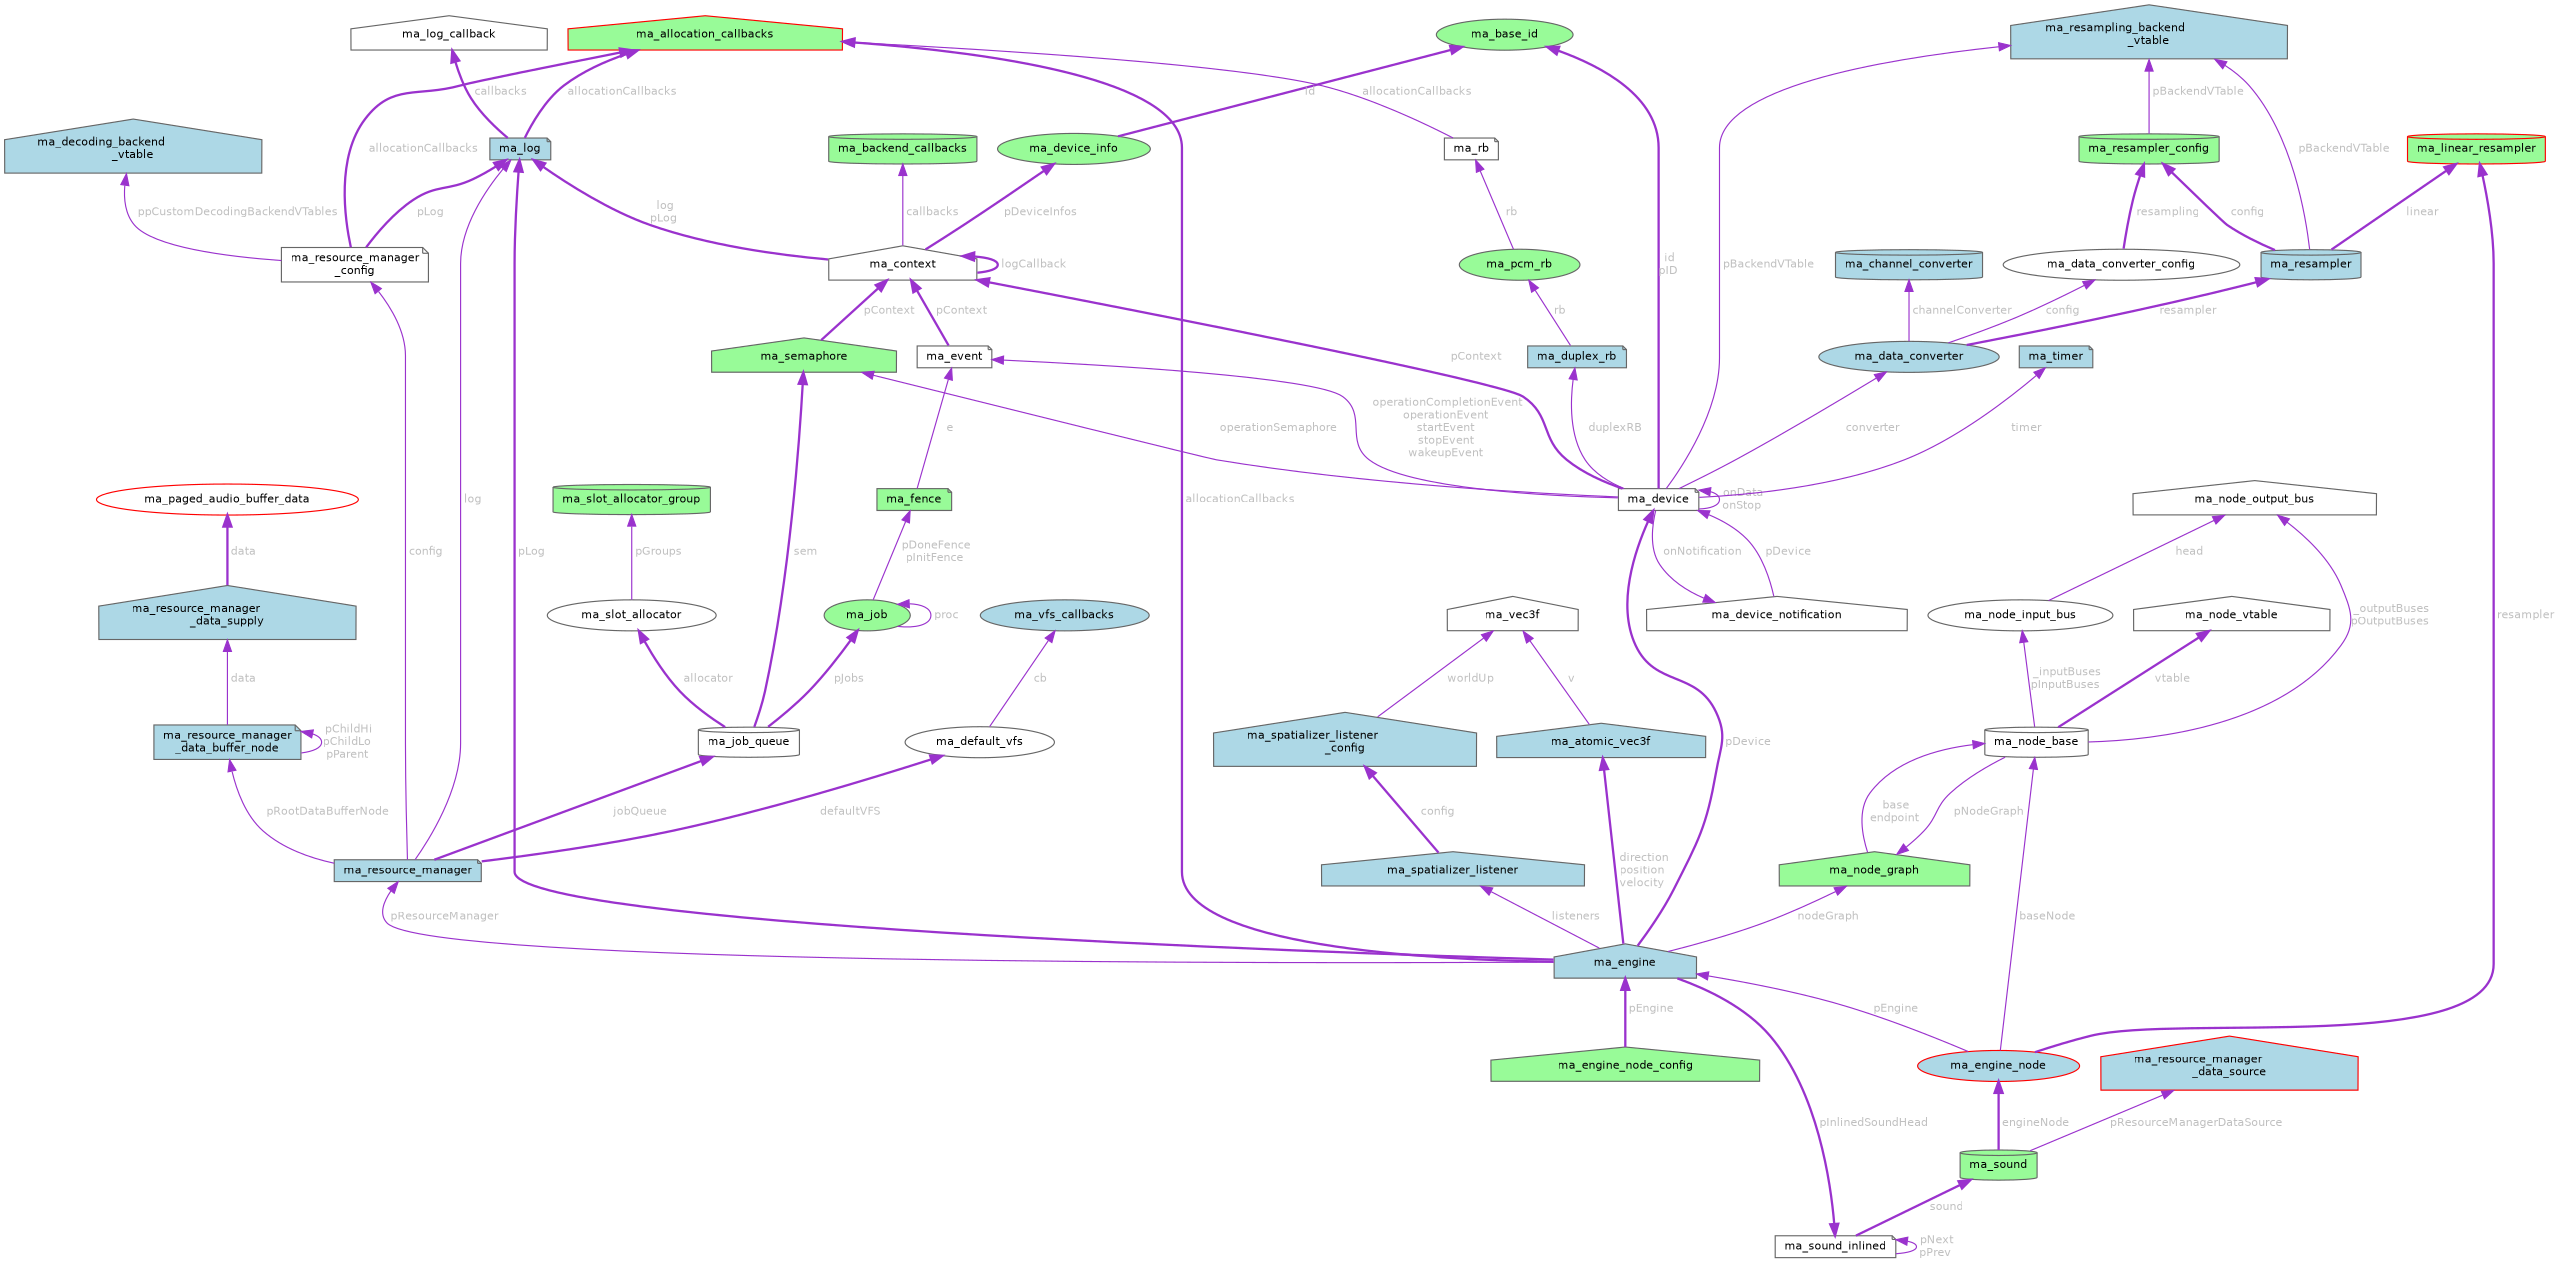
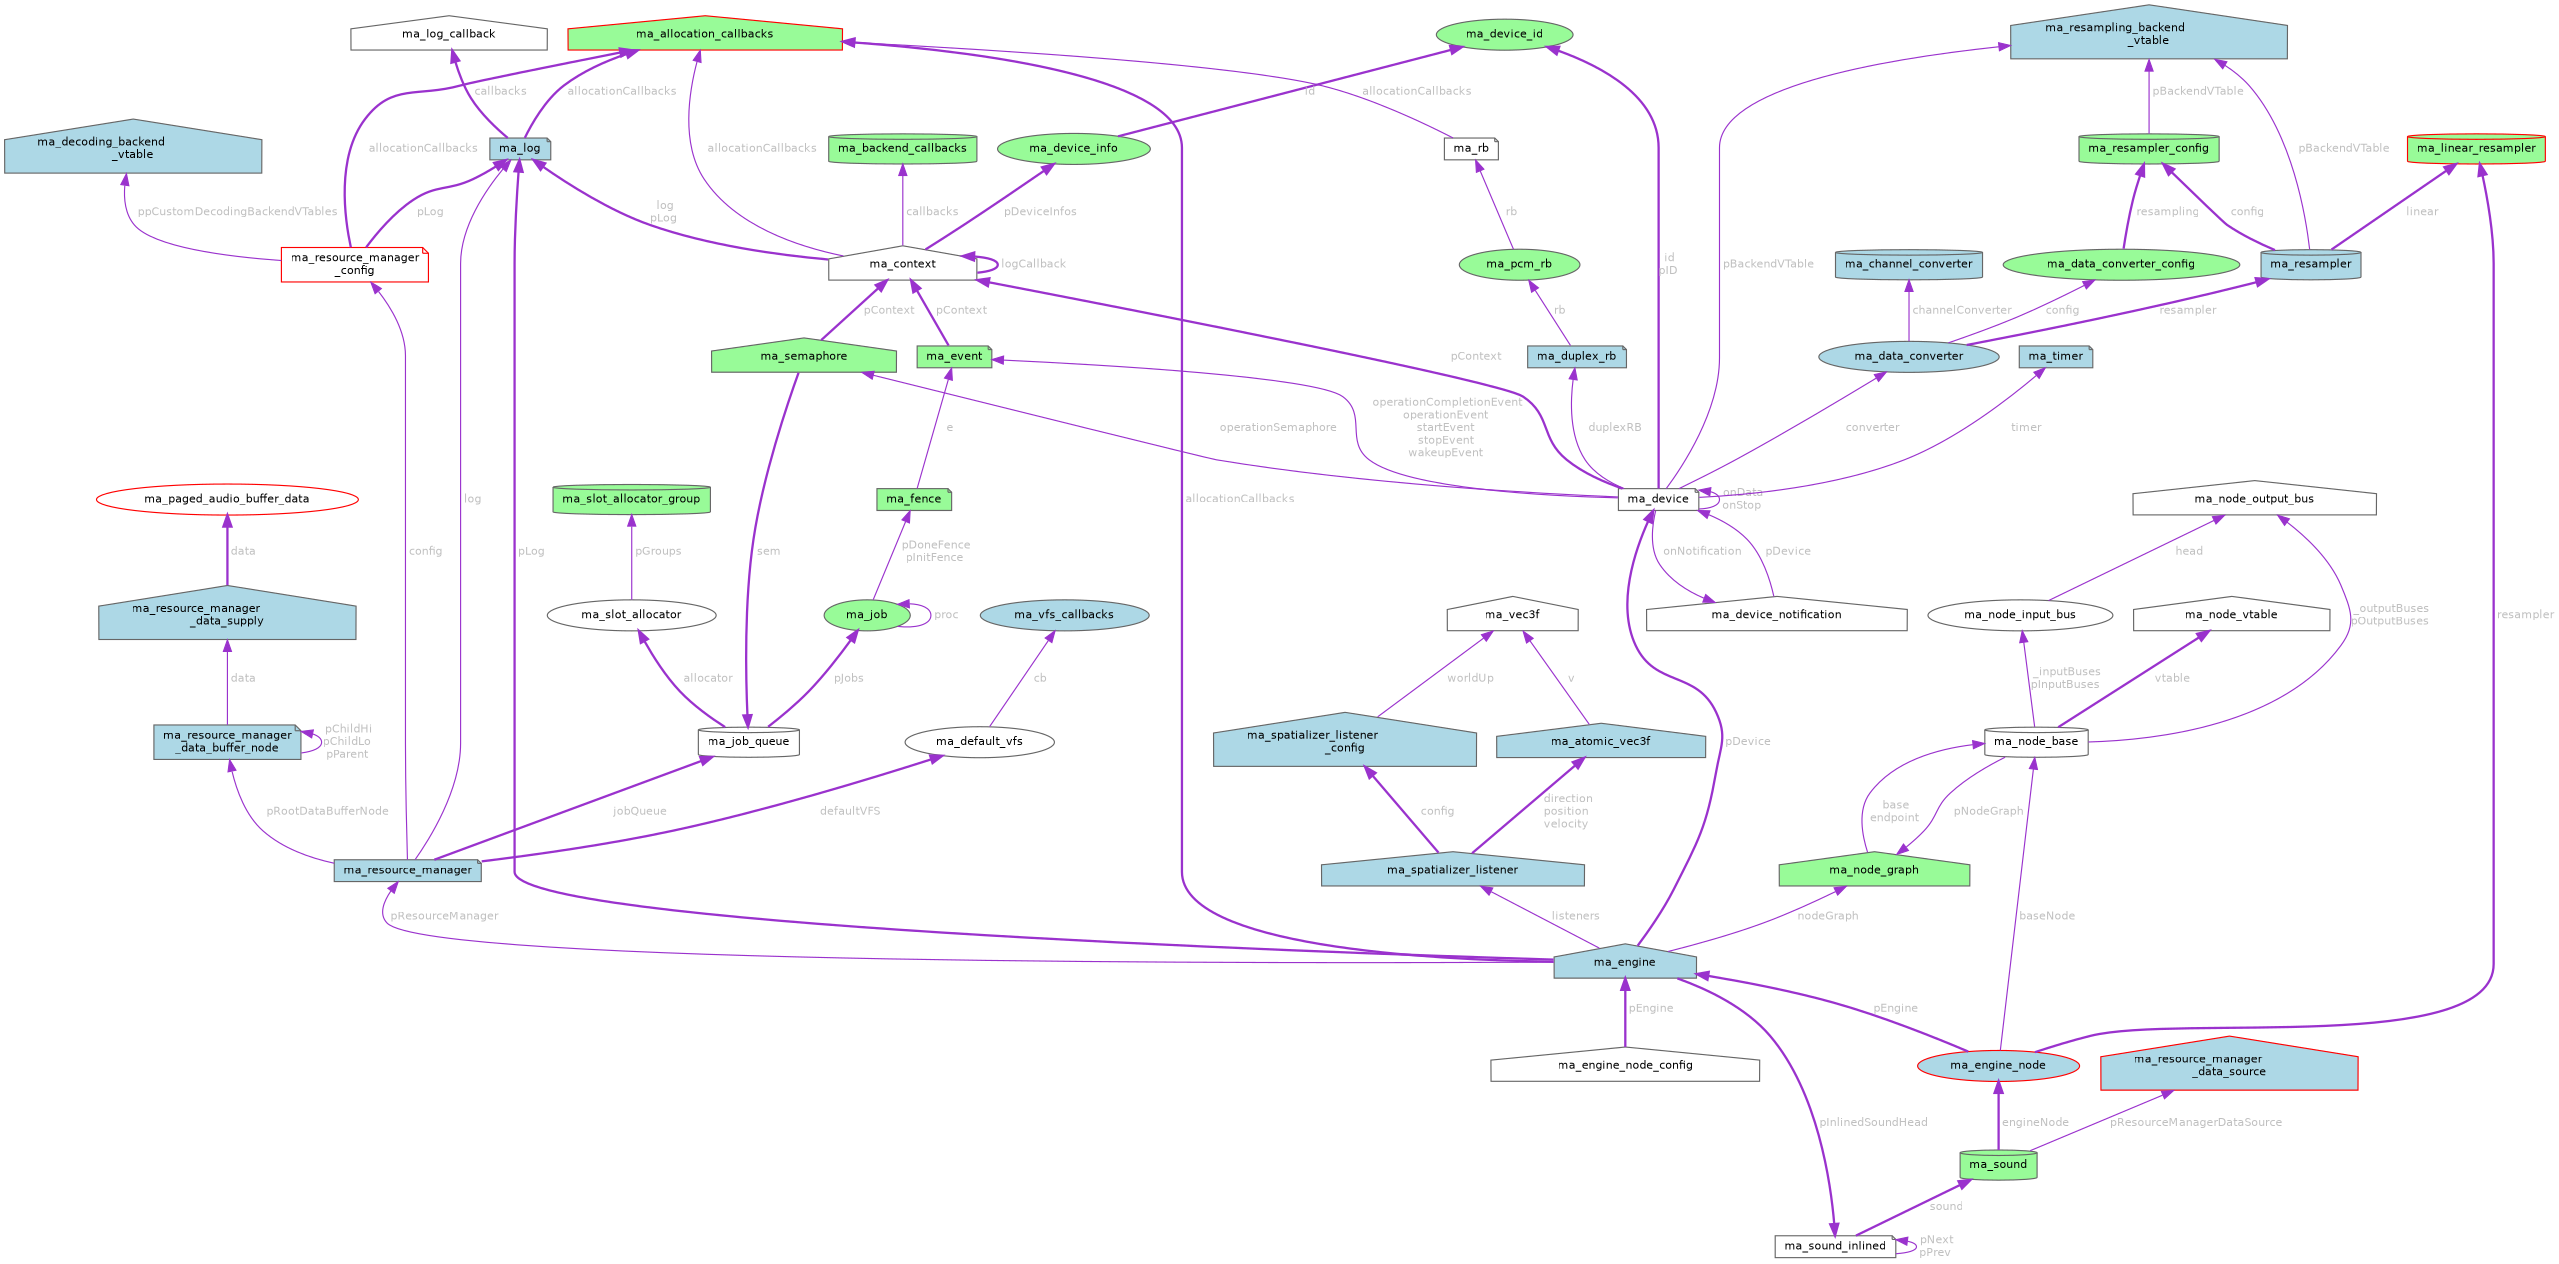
  digraph {
    rankdir=TB
    node [color=gray40 fillcolor=lightblue fontname=Helvetica fontsize=10 shape=house style=filled]
    edge [color=darkorchid3 dir=back fontcolor=grey fontname=Helvetica fontsize=10 labelfontname=Helvetica labelfontsize=10 style=solid]
-   n1 [fillcolor=palegreen fontcolor=black height=0.2 label=ma_engine_node_config width=0.4]
+   n1 [fillcolor=white fontcolor=black height=0.2 label=ma_engine_node_config width=0.4]
    n2 [height=0.2 label=ma_engine width=0.4]
    n3 [color=red height=0.2 label=ma_engine_node shape=ellipse width=0.4]
    n4 [fillcolor=palegreen height=0.2 label=ma_sound shape=cylinder width=0.4]
    n5 [fillcolor=palegreen height=0.2 label=ma_node_graph width=0.4]
    n6 [fillcolor=white height=0.2 label=ma_node_base shape=cylinder width=0.4]
    n7 [fillcolor=white height=0.2 label=ma_node_vtable width=0.4]
    n8 [fillcolor=white height=0.2 label=ma_node_input_bus shape=ellipse width=0.4]
    n9 [fillcolor=white height=0.2 label=ma_node_output_bus width=0.4]
    n10 [height=0.2 label=ma_resource_manager shape=note width=0.4]
-   n11 [fillcolor=white height=0.2 label="ma_resource_manager\l_config" shape=note width=0.4]
+   n11 [color=red fillcolor=white height=0.2 label="ma_resource_manager\l_config" shape=note width=0.4]
    n12 [color=red fillcolor=palegreen height=0.2 label=ma_allocation_callbacks width=0.4]
    n13 [height=0.2 label=ma_log shape=note width=0.4]
    n14 [fillcolor=white height=0.2 label=ma_context width=0.4]
    n15 [fillcolor=white height=0.2 label=ma_rb shape=note width=0.4]
    n16 [fillcolor=palegreen height=0.2 label=ma_semaphore width=0.4]
    n17 [fillcolor=white height=0.2 label=ma_device shape=note width=0.4]
-   n18 [fillcolor=white height=0.2 label=ma_event shape=note width=0.4]
+   n18 [fillcolor=palegreen height=0.2 label=ma_event shape=note width=0.4]
    n19 [fillcolor=white height=0.2 label=ma_default_vfs shape=ellipse width=0.4]
    n20 [fillcolor=palegreen height=0.2 label=ma_pcm_rb shape=ellipse width=0.4]
    n21 [fillcolor=white height=0.2 label=ma_log_callback width=0.4]
    n22 [height=0.2 label="ma_decoding_backend\l_vtable" width=0.4]
    n23 [height=0.2 label="ma_resource_manager\l_data_buffer_node" shape=note width=0.4]
    n24 [height=0.2 label="ma_resource_manager\l_data_supply" width=0.4]
    n25 [color=red fillcolor=white height=0.2 label=ma_paged_audio_buffer_data shape=ellipse width=0.4]
    n26 [fillcolor=white height=0.2 label=ma_job_queue shape=cylinder width=0.4]
    n27 [fillcolor=white height=0.2 label=ma_device_notification width=0.4]
    n28 [fillcolor=palegreen height=0.2 label=ma_fence shape=note width=0.4]
    n29 [fillcolor=palegreen height=0.2 label=ma_backend_callbacks shape=cylinder width=0.4]
    n30 [fillcolor=palegreen height=0.2 label=ma_device_info shape=ellipse width=0.4]
-   n31 [fillcolor=palegreen height=0.2 label=ma_base_id shape=ellipse width=0.4]
+   n31 [fillcolor=palegreen height=0.2 label=ma_device_id shape=ellipse width=0.4]
    n32 [fillcolor=white height=0.2 label=ma_slot_allocator shape=ellipse width=0.4]
    n33 [fillcolor=palegreen height=0.2 label=ma_slot_allocator_group shape=cylinder width=0.4]
    n34 [fillcolor=palegreen height=0.2 label=ma_job shape=ellipse width=0.4]
    n35 [height=0.2 label=ma_vfs_callbacks shape=ellipse width=0.4]
    n36 [height=0.2 label=ma_duplex_rb shape=note width=0.4]
    n37 [height=0.2 label="ma_resampling_backend\l_vtable" width=0.4]
    n38 [height=0.2 label=ma_resampler shape=cylinder width=0.4]
    n39 [fillcolor=palegreen height=0.2 label=ma_resampler_config shape=cylinder width=0.4]
    n40 [height=0.2 label=ma_data_converter shape=ellipse width=0.4]
-   n41 [fillcolor=white height=0.2 label=ma_data_converter_config shape=ellipse width=0.4]
+   n41 [fillcolor=palegreen height=0.2 label=ma_data_converter_config shape=ellipse width=0.4]
    n42 [height=0.2 label=ma_channel_converter shape=cylinder width=0.4]
    n43 [color=red fillcolor=palegreen height=0.2 label=ma_linear_resampler shape=cylinder width=0.4]
    n44 [height=0.2 label=ma_timer shape=note width=0.4]
    n45 [height=0.2 label=ma_spatializer_listener width=0.4]
    n46 [height=0.2 label="ma_spatializer_listener\l_config" width=0.4]
    n47 [fillcolor=white height=0.2 label=ma_vec3f width=0.4]
    n48 [height=0.2 label=ma_atomic_vec3f width=0.4]
    n49 [fillcolor=white height=0.2 label=ma_sound_inlined shape=note width=0.4]
    n50 [color=red height=0.2 label="ma_resource_manager\l_data_source" width=0.4]
    n2 -> n1 [label=" pEngine" style=bold]
-   n2 -> n3 [label=" pEngine"]
+   n2 -> n3 [label=" pEngine" style=bold]
    n3 -> n4 [label=" engineNode" style=bold]
    n4 -> n49 [label=" sound" style=bold]
    n5 -> n2 [label=" nodeGraph"]
    n5 -> n6 [label=" pNodeGraph"]
    n6 -> n3 [label=" baseNode"]
    n6 -> n5 [label=" base\nendpoint"]
    n7 -> n6 [label=" vtable" style=bold]
    n8 -> n6 [label=" _inputBuses\npInputBuses"]
    n9 -> n6 [label=" _outputBuses\npOutputBuses"]
    n9 -> n8 [label=" head"]
    n10 -> n2 [label=" pResourceManager"]
    n11 -> n10 [label=" config"]
    n12 -> n2 [label=" allocationCallbacks" style=bold]
    n12 -> n11 [label=" allocationCallbacks" style=bold]
    n12 -> n13 [label=" allocationCallbacks" style=bold]
+   n12 -> n14 [label=" allocationCallbacks"]
    n12 -> n15 [label=" allocationCallbacks"]
    n13 -> n2 [label=" pLog" style=bold]
    n13 -> n10 [label=" log"]
    n13 -> n11 [label=" pLog" style=bold]
    n13 -> n14 [label=" log\npLog" style=bold]
    n14 -> n14 [label=" logCallback" style=bold]
    n14 -> n16 [label=" pContext" style=bold]
    n14 -> n17 [label=" pContext" style=bold]
    n14 -> n18 [label=" pContext" style=bold]
    n15 -> n20 [label=" rb"]
    n16 -> n17 [label=" operationSemaphore"]
-   n16 -> n26 [label=" sem" style=bold]
+   n26 -> n16 [label=" sem" style=bold]
    n17 -> n2 [label=" pDevice" style=bold]
    n17 -> n17 [label=" onData\nonStop"]
    n17 -> n27 [label=" pDevice"]
    n18 -> n17 [label=" operationCompletionEvent\noperationEvent\nstartEvent\nstopEvent\nwakeupEvent"]
    n18 -> n28 [label=" e"]
    n19 -> n10 [label=" defaultVFS" style=bold]
    n20 -> n36 [label=" rb"]
    n21 -> n13 [label=" callbacks" style=bold]
    n22 -> n11 [label=" ppCustomDecodingBackendVTables"]
    n23 -> n10 [label=" pRootDataBufferNode"]
    n23 -> n23 [label=" pChildHi\npChildLo\npParent"]
    n24 -> n23 [label=" data"]
    n25 -> n24 [label=" data" style=bold]
    n26 -> n10 [label=" jobQueue" style=bold]
    n27 -> n17 [label=" onNotification"]
    n28 -> n34 [label=" pDoneFence\npInitFence"]
    n29 -> n14 [label=" callbacks"]
    n30 -> n14 [label=" pDeviceInfos" style=bold]
    n31 -> n17 [label=" id\npID" style=bold]
    n31 -> n30 [label=" id" style=bold]
    n32 -> n26 [label=" allocator" style=bold]
    n33 -> n32 [label=" pGroups"]
    n34 -> n26 [label=" pJobs" style=bold]
    n34 -> n34 [label=" proc"]
    n35 -> n19 [label=" cb"]
    n36 -> n17 [label=" duplexRB"]
    n37 -> n17 [label=" pBackendVTable"]
    n37 -> n38 [label=" pBackendVTable"]
    n37 -> n39 [label=" pBackendVTable"]
    n38 -> n40 [label=" resampler" style=bold]
    n39 -> n38 [label=" config" style=bold]
    n39 -> n41 [label=" resampling" style=bold]
    n40 -> n17 [label=" converter"]
    n41 -> n40 [label=" config"]
    n42 -> n40 [label=" channelConverter"]
    n43 -> n3 [label=" resampler" style=bold]
    n43 -> n38 [label=" linear" style=bold]
    n44 -> n17 [label=" timer"]
    n45 -> n2 [label=" listeners"]
    n46 -> n45 [label=" config" style=bold]
    n47 -> n46 [label=" worldUp"]
    n47 -> n48 [label=" v"]
-   n48 -> n2 [label=" direction\nposition\nvelocity" style=bold]
+   n48 -> n45 [label=" direction\nposition\nvelocity" style=bold]
    n49 -> n2 [label=" pInlinedSoundHead" style=bold]
    n49 -> n49 [label=" pNext\npPrev"]
    n50 -> n4 [label=" pResourceManagerDataSource"]
  }
